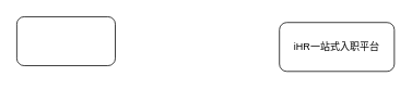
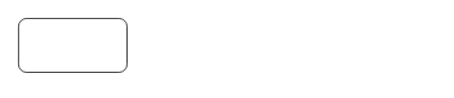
  <mxCell id="0" />
  <mxCell id="1" parent="0" />
- <mxCell id="2" value="iHR一站式入职平台" style="rounded=1;whiteSpace=wrap;html=1;" vertex="1" parent="1"><mxGeometry x="340" y="27" width="140" height="60" as="geometry" /></mxCell>
  <mxCell id="3" value="" style="rounded=1;whiteSpace=wrap;html=1;" vertex="1" parent="1"><mxGeometry x="20" y="20" width="120" height="60" as="geometry" /></mxCell>
